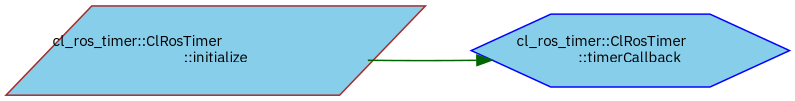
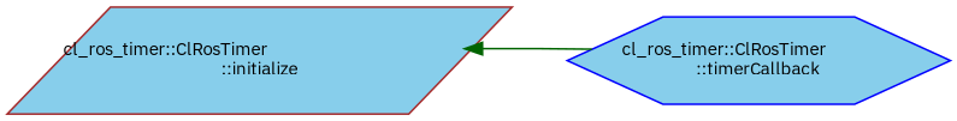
  digraph {
    rankdir=RL
    fontname="IBM Plex Sans"
    node [fillcolor=skyblue fontname="IBM Plex Sans" fontsize=10 style=filled]
    n1 [color=blue fontcolor=black height=0.2 label="cl_ros_timer::ClRosTimer\l::timerCallback" shape=hexagon width=0.4]
    n2 [color=brown height=0.2 label="cl_ros_timer::ClRosTimer\l::initialize" shape=parallelogram width=0.4]
-   n1 -> n2 [color=darkgreen dir=back fontname="IBM Plex Sans" fontsize=10 labelfontname=Helvetica labelfontsize=10 style=solid]
+   n2 -> n1 [color=darkgreen dir=back fontname="IBM Plex Sans" fontsize=10 labelfontname=Helvetica labelfontsize=10 style=solid]
  }
